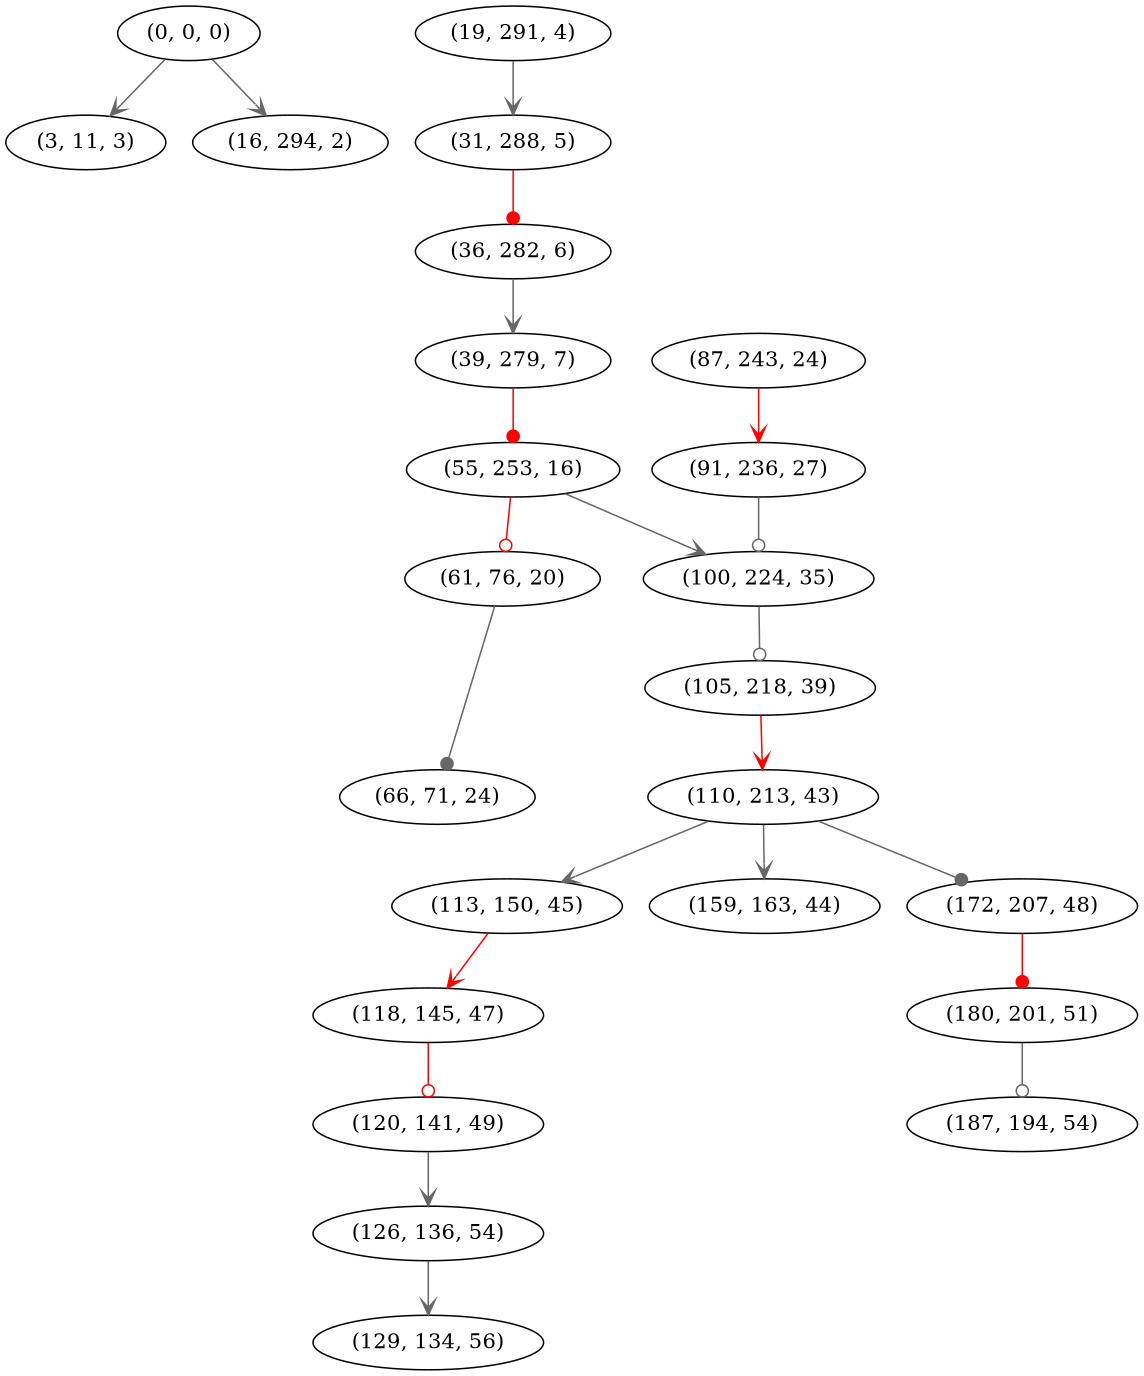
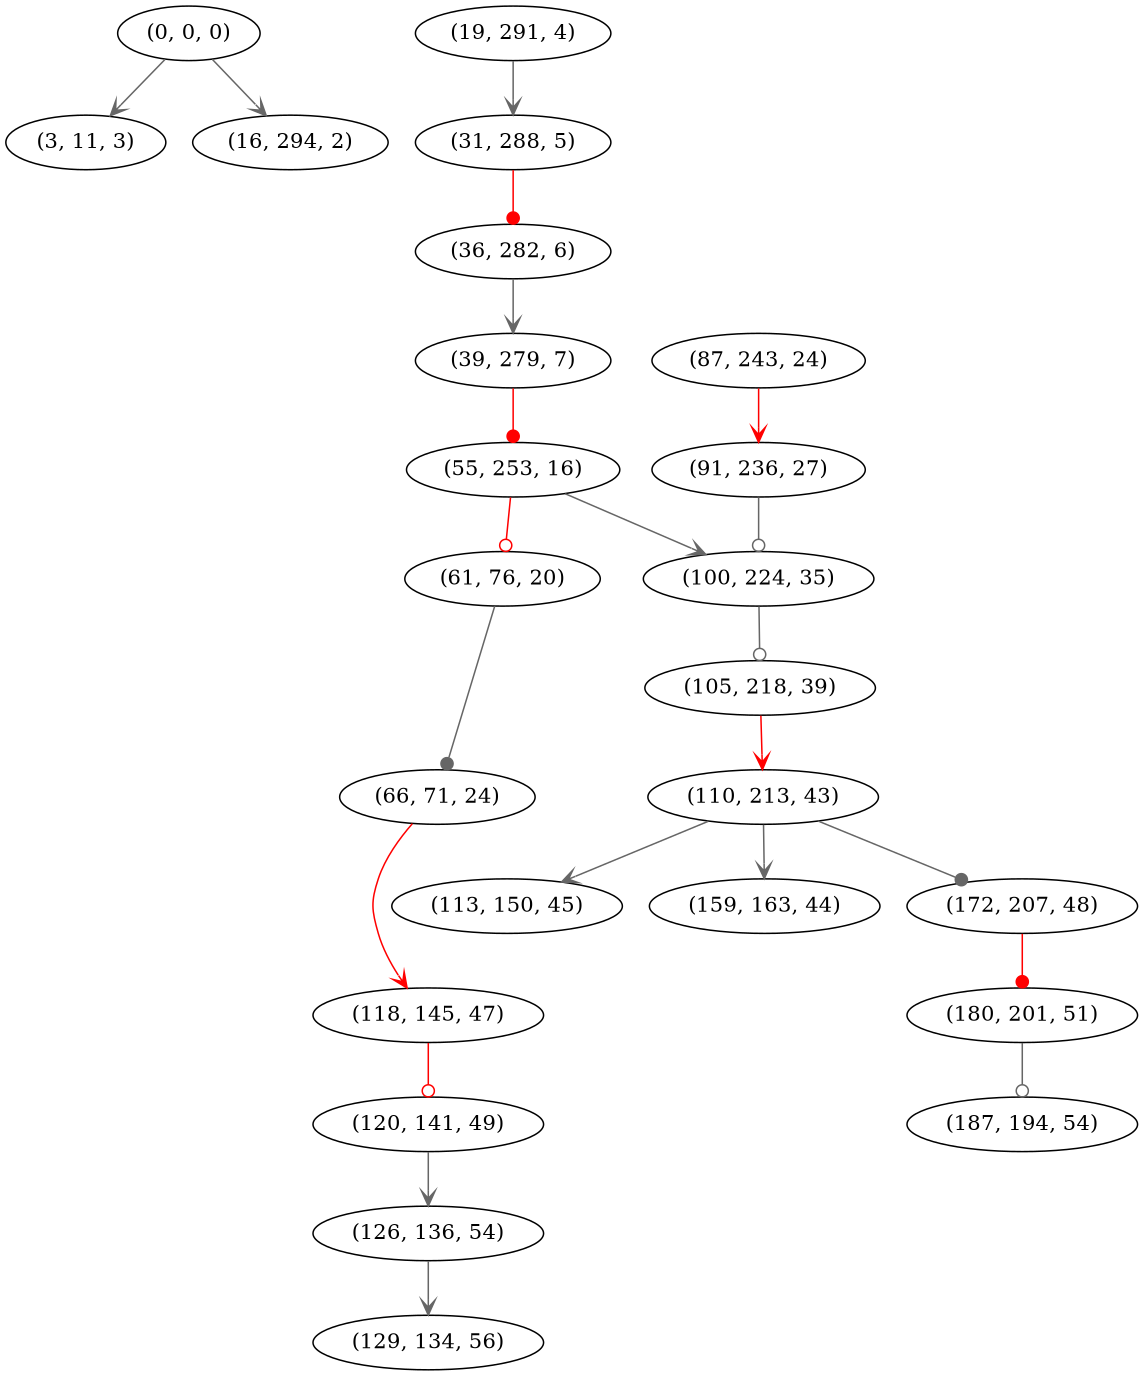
  digraph {
    edge [arrowhead=vee color=gray40]
    "(0, 0, 0)"
    "(3, 11, 3)"
    "(16, 294, 2)"
    "(19, 291, 4)"
    "(31, 288, 5)"
    "(36, 282, 6)"
    "(39, 279, 7)"
    "(55, 253, 16)"
    "(61, 76, 20)"
    "(100, 224, 35)"
    "(66, 71, 24)"
    "(87, 243, 24)"
    "(91, 236, 27)"
    "(105, 218, 39)"
    "(110, 213, 43)"
    "(113, 150, 45)"
    "(159, 163, 44)"
    "(172, 207, 48)"
    "(118, 145, 47)"
    "(180, 201, 51)"
    "(120, 141, 49)"
    "(126, 136, 54)"
    "(129, 134, 56)"
    "(187, 194, 54)"
    "(0, 0, 0)" -> "(3, 11, 3)"
    "(0, 0, 0)" -> "(16, 294, 2)"
    "(19, 291, 4)" -> "(31, 288, 5)"
    "(31, 288, 5)" -> "(36, 282, 6)" [arrowhead=dot color=red]
    "(36, 282, 6)" -> "(39, 279, 7)"
    "(39, 279, 7)" -> "(55, 253, 16)" [arrowhead=dot color=red]
    "(55, 253, 16)" -> "(61, 76, 20)" [arrowhead=odot color=red]
    "(55, 253, 16)" -> "(100, 224, 35)"
    "(61, 76, 20)" -> "(66, 71, 24)" [arrowhead=dot]
    "(100, 224, 35)" -> "(105, 218, 39)" [arrowhead=odot]
    "(87, 243, 24)" -> "(91, 236, 27)" [color=red]
    "(91, 236, 27)" -> "(100, 224, 35)" [arrowhead=odot]
    "(105, 218, 39)" -> "(110, 213, 43)" [color=red]
    "(110, 213, 43)" -> "(113, 150, 45)"
    "(110, 213, 43)" -> "(159, 163, 44)"
    "(110, 213, 43)" -> "(172, 207, 48)" [arrowhead=dot]
-   "(113, 150, 45)" -> "(118, 145, 47)" [color=red]
+   "(66, 71, 24)" -> "(118, 145, 47)" [color=red]
    "(172, 207, 48)" -> "(180, 201, 51)" [arrowhead=dot color=red]
    "(118, 145, 47)" -> "(120, 141, 49)" [arrowhead=odot color=red]
    "(180, 201, 51)" -> "(187, 194, 54)" [arrowhead=odot]
    "(120, 141, 49)" -> "(126, 136, 54)"
    "(126, 136, 54)" -> "(129, 134, 56)"
  }
